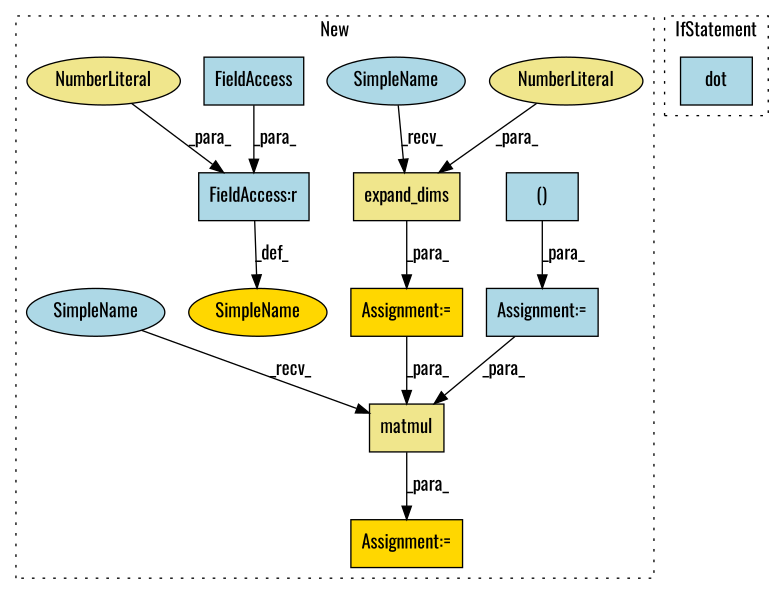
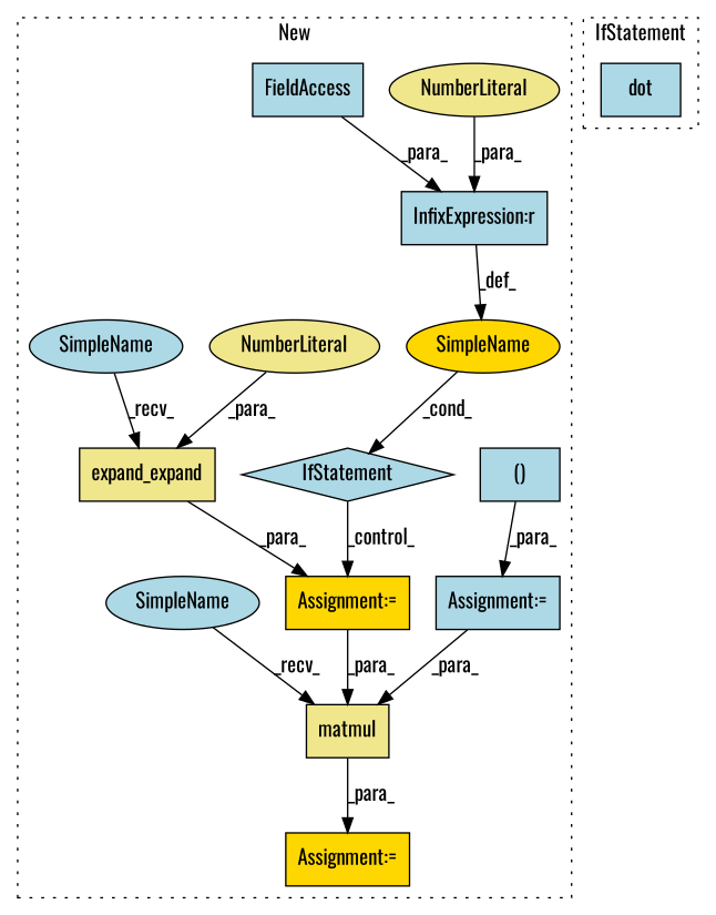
  digraph {
    fontname=Oswald
    node [a=32 fillcolor=lightblue fontname=Oswald l=1 shape=box style=filled]
    edge [fontname=Oswald]
    n1 [fillcolor=khaki l="7,1" label=matmul s="7565,7591"]
    n2 [a=7 fillcolor=gold label="Assignment:=" s=7558]
    n3 [a=7 fillcolor=gold label="Assignment:=" s=6557]
-   n4 [fillcolor=khaki l="12,1" label=expand_dims s="6564,6589"]
+   n4 [fillcolor=khaki l="12,1" label=expand_expand s="6564,6589"]
    n5 [a=34 fillcolor=khaki label=NumberLiteral s=6588 shape=ellipse]
    n6 [a=106 l=53 label="()" s=7039]
+   n7 [a=25 l="4,2" label=IfStatement s="6511,6536" shape=diamond]
    n8 [a=42 fillcolor=gold label=SimpleName shape=ellipse l=""]
-   n9 [a=27 l=4 label="FieldAccess:r" s=6531]
+   n9 [a=27 l=4 label="InfixExpression:r" s=6531]
    n10 [a=34 fillcolor=khaki label=NumberLiteral s=6535 shape=ellipse]
    n11 [a=22 l=16 label=FieldAccess s=6515]
    n12 [a=7 label="Assignment:=" s=7021]
    n13 [a=42 l=5 label=SimpleName s=6558 shape=ellipse]
    n14 [a=42 l=5 label=SimpleName s=7559 shape=ellipse]
    n15 [l="4,1" label=dot s="4668,4734"]
    subgraph cluster_1 {
      label=New
      style=dotted
      n1
      n2
      n3
      n4
      n5
      n6
+     n7
      n8
      n9
      n10
      n11
      n12
      n13
      n14
    }
    subgraph cluster_2 {
      label=IfStatement
      style=dotted
      n15
    }
    n1 -> n2 [label=_para_]
    n3 -> n1 [label=_para_]
    n4 -> n3 [label=_para_]
    n5 -> n4 [label=_para_]
    n6 -> n12 [label=_para_]
+   n7 -> n3 [label=_control_]
+   n8 -> n7 [label=_cond_]
    n9 -> n8 [label=_def_]
    n10 -> n9 [label=_para_]
    n11 -> n9 [label=_para_]
    n12 -> n1 [label=_para_]
    n13 -> n4 [label=_recv_]
    n14 -> n1 [label=_recv_]
  }
